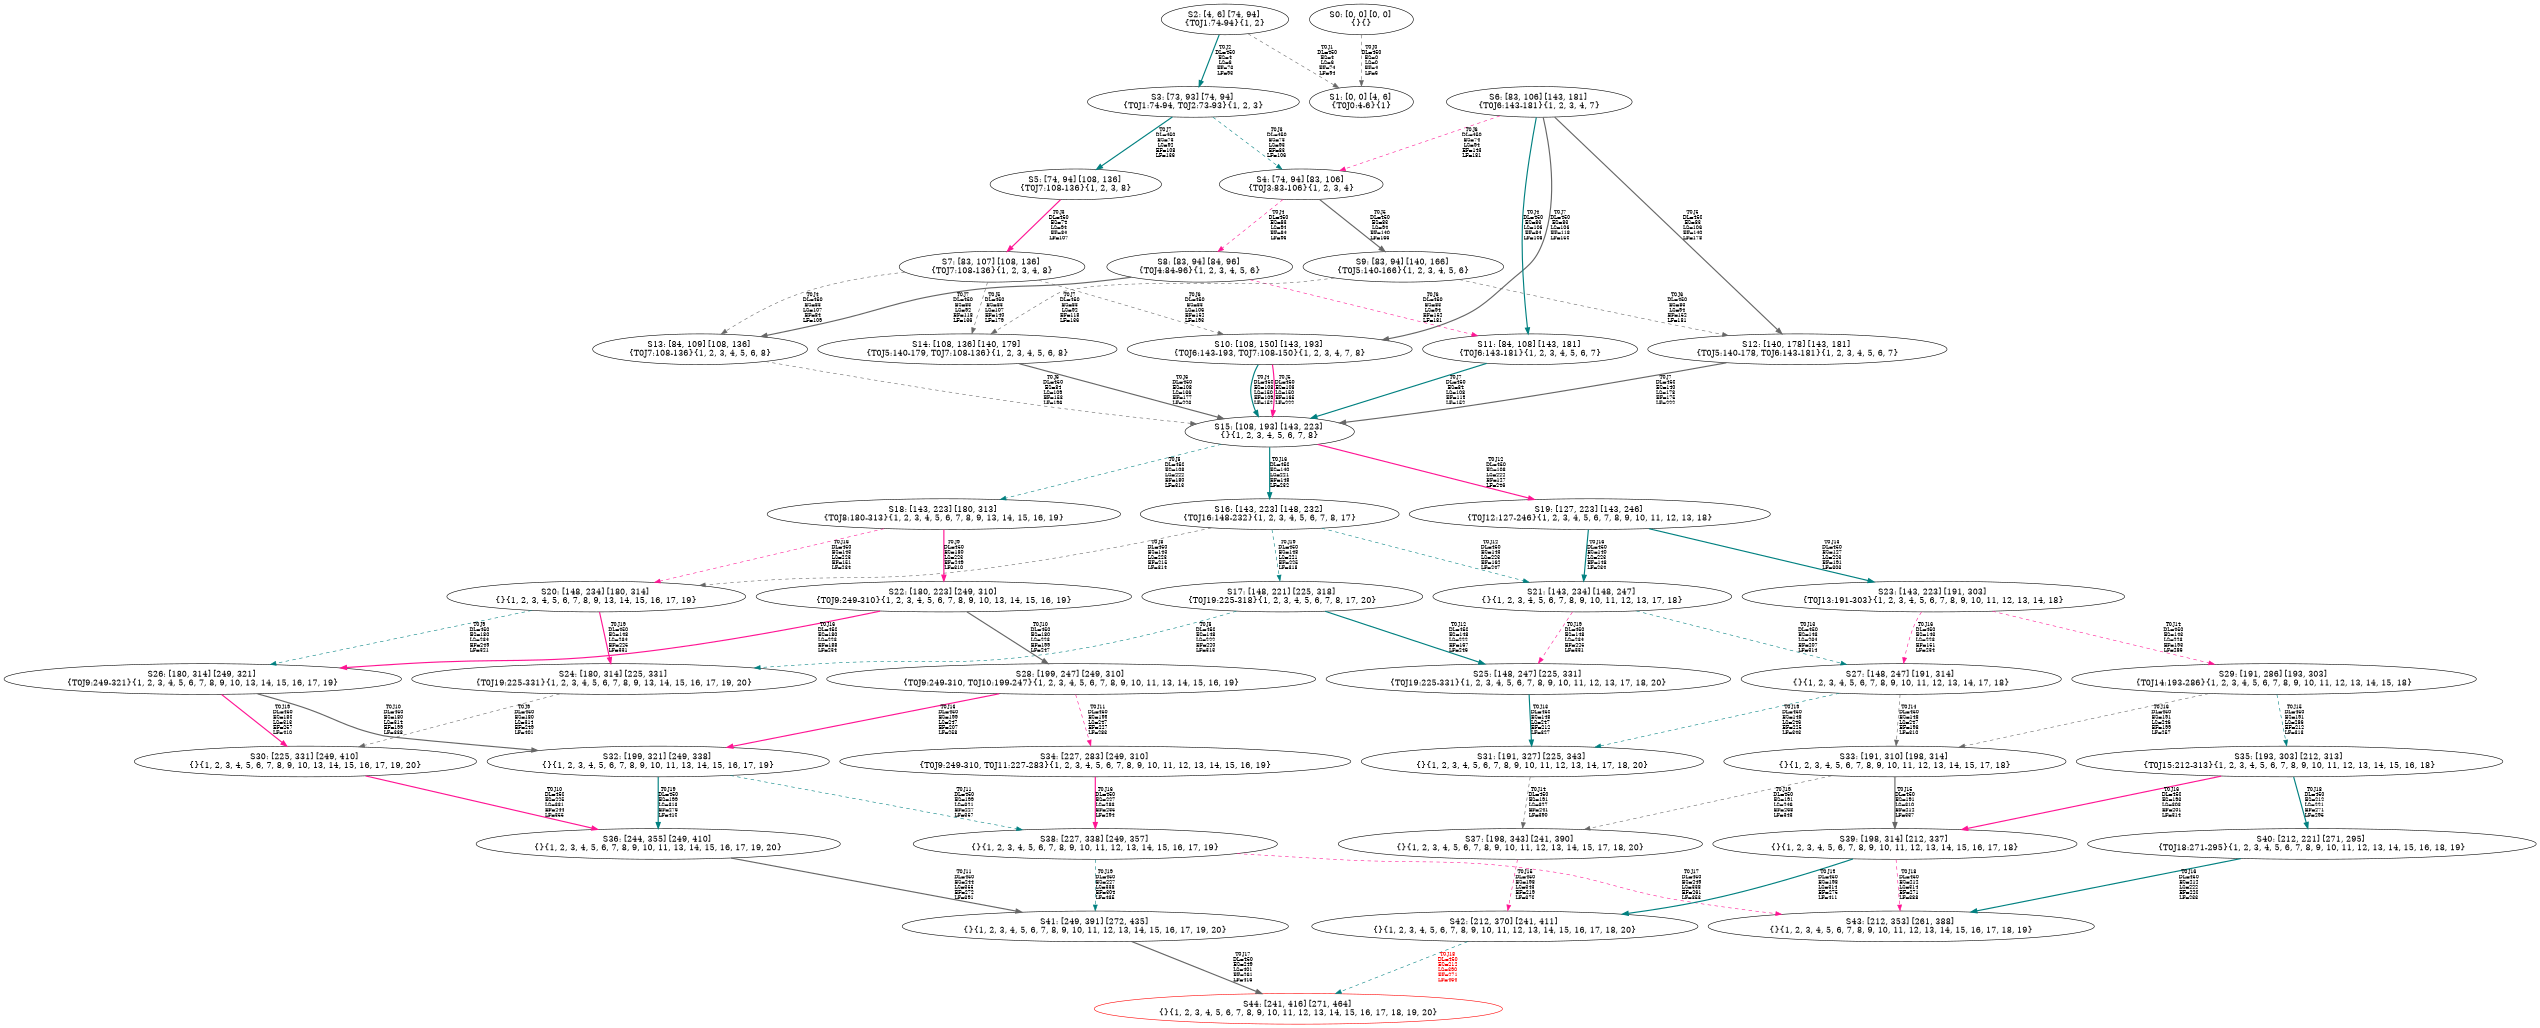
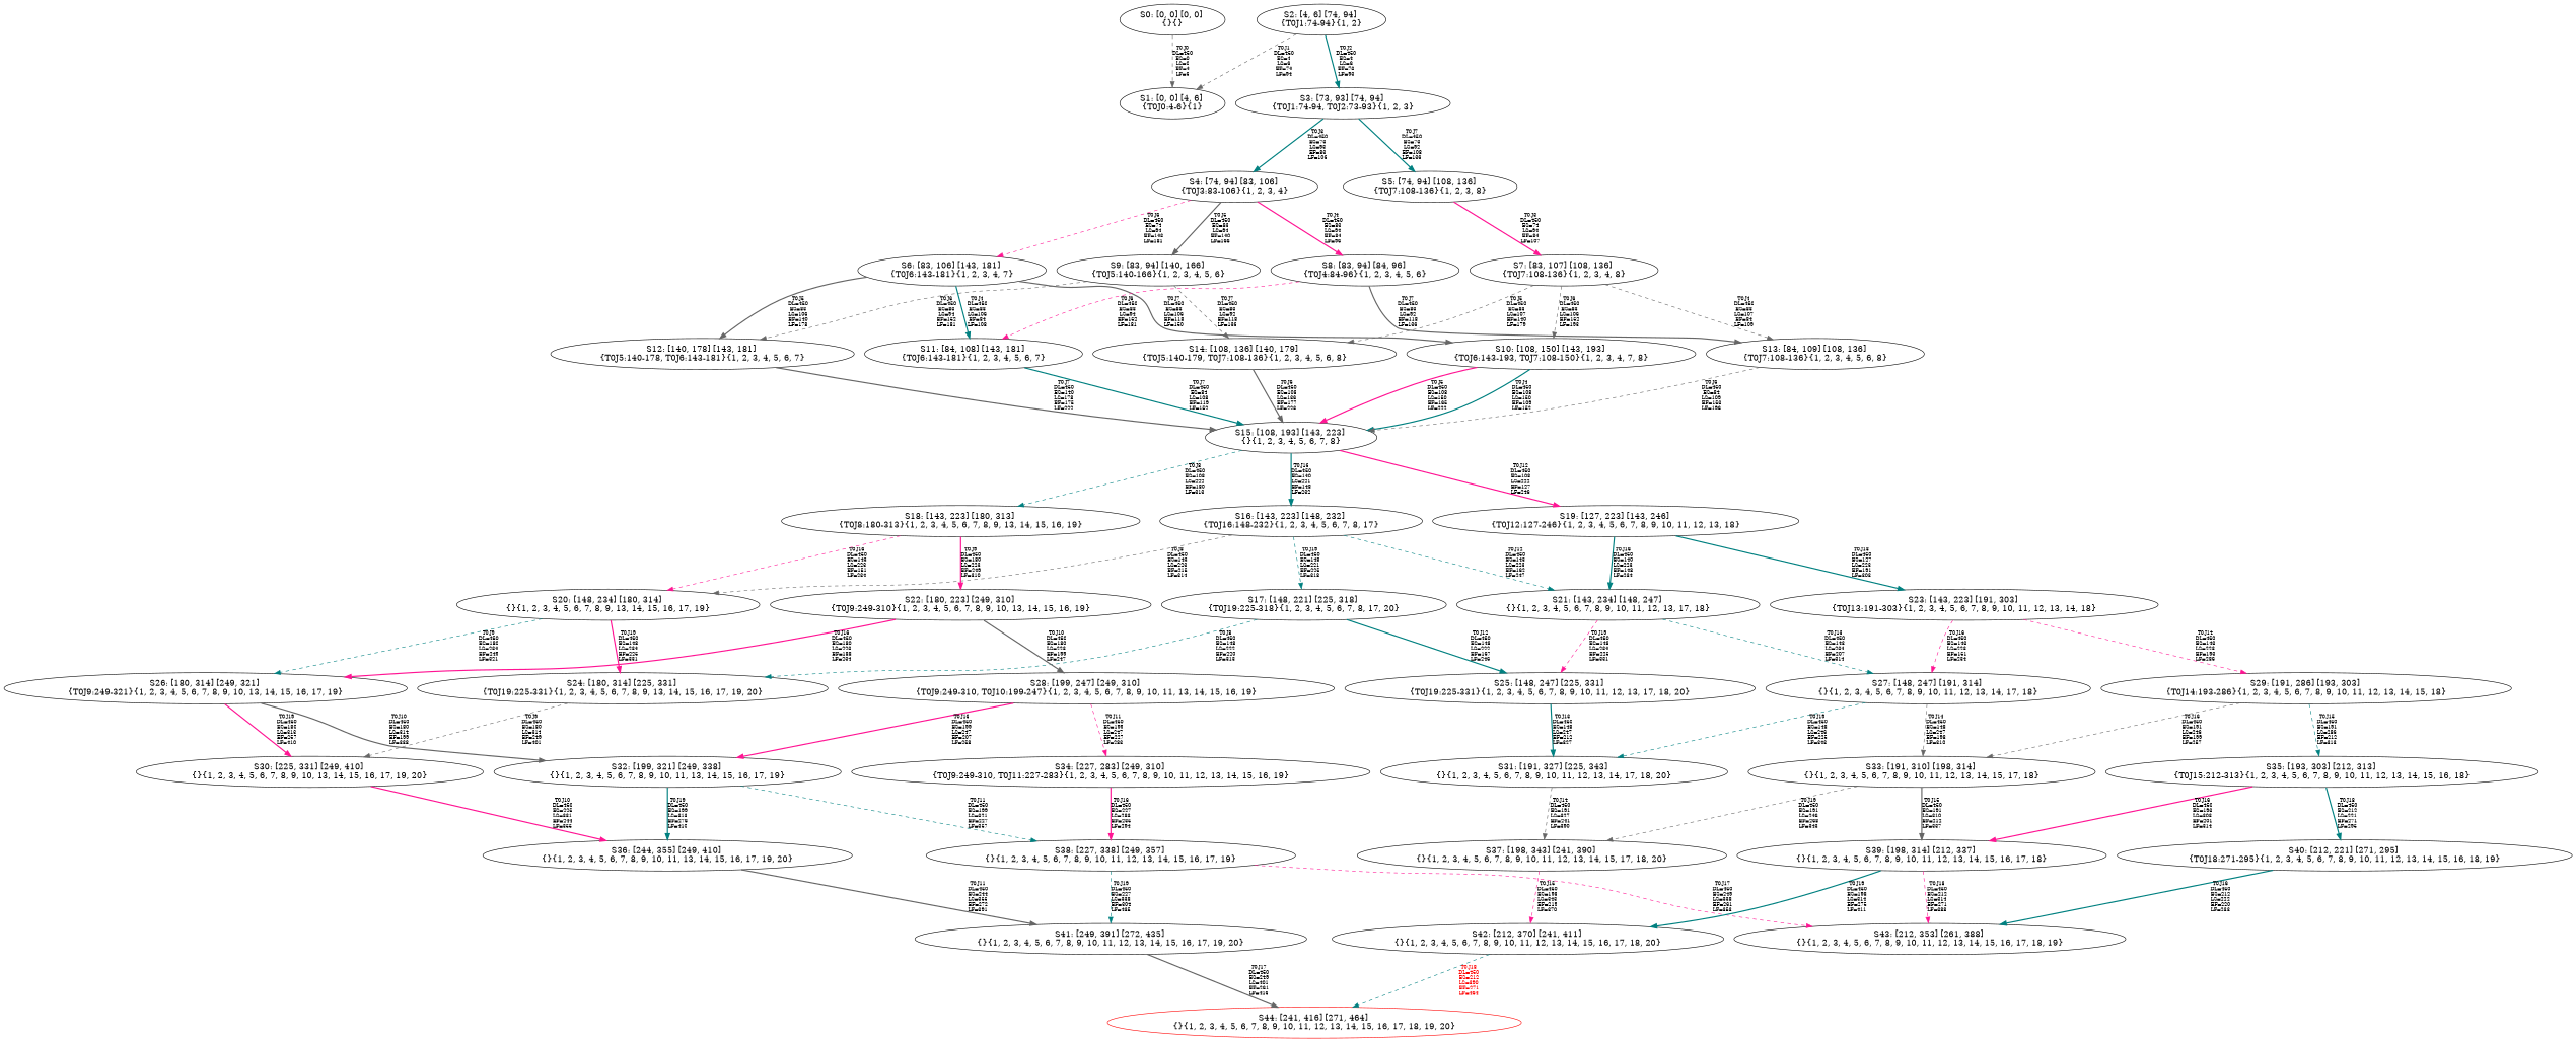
  digraph {
    edge [color=teal fontsize=8 style=bold]
    n1 [label="S0: [0, 0] [0, 0] \n{}{}"]
    n2 [label="S1: [0, 0] [4, 6] \n{T0J0:4-6}{1}"]
    n3 [label="S2: [4, 6] [74, 94] \n{T0J1:74-94}{1, 2}"]
    n4 [label="S3: [73, 93] [74, 94] \n{T0J1:74-94, T0J2:73-93}{1, 2, 3}"]
    n5 [label="S4: [74, 94] [83, 106] \n{T0J3:83-106}{1, 2, 3, 4}"]
    n6 [label="S5: [74, 94] [108, 136] \n{T0J7:108-136}{1, 2, 3, 8}"]
    n7 [label="S6: [83, 106] [143, 181] \n{T0J6:143-181}{1, 2, 3, 4, 7}"]
    n8 [label="S8: [83, 94] [84, 96] \n{T0J4:84-96}{1, 2, 3, 4, 5, 6}"]
    n9 [label="S9: [83, 94] [140, 166] \n{T0J5:140-166}{1, 2, 3, 4, 5, 6}"]
    n10 [label="S7: [83, 107] [108, 136] \n{T0J7:108-136}{1, 2, 3, 4, 8}"]
    n11 [label="S10: [108, 150] [143, 193] \n{T0J6:143-193, T0J7:108-150}{1, 2, 3, 4, 7, 8}"]
    n12 [label="S11: [84, 108] [143, 181] \n{T0J6:143-181}{1, 2, 3, 4, 5, 6, 7}"]
    n13 [label="S12: [140, 178] [143, 181] \n{T0J5:140-178, T0J6:143-181}{1, 2, 3, 4, 5, 6, 7}"]
    n14 [label="S13: [84, 109] [108, 136] \n{T0J7:108-136}{1, 2, 3, 4, 5, 6, 8}"]
    n15 [label="S14: [108, 136] [140, 179] \n{T0J5:140-179, T0J7:108-136}{1, 2, 3, 4, 5, 6, 8}"]
    n16 [label="S15: [108, 193] [143, 223] \n{}{1, 2, 3, 4, 5, 6, 7, 8}"]
    n17 [label="S16: [143, 223] [148, 232] \n{T0J16:148-232}{1, 2, 3, 4, 5, 6, 7, 8, 17}"]
    n18 [label="S18: [143, 223] [180, 313] \n{T0J8:180-313}{1, 2, 3, 4, 5, 6, 7, 8, 9, 13, 14, 15, 16, 19}"]
    n19 [label="S19: [127, 223] [143, 246] \n{T0J12:127-246}{1, 2, 3, 4, 5, 6, 7, 8, 9, 10, 11, 12, 13, 18}"]
    n20 [label="S17: [148, 221] [225, 318] \n{T0J19:225-318}{1, 2, 3, 4, 5, 6, 7, 8, 17, 20}"]
    n21 [label="S20: [148, 234] [180, 314] \n{}{1, 2, 3, 4, 5, 6, 7, 8, 9, 13, 14, 15, 16, 17, 19}"]
    n22 [label="S21: [143, 234] [148, 247] \n{}{1, 2, 3, 4, 5, 6, 7, 8, 9, 10, 11, 12, 13, 17, 18}"]
    n23 [label="S22: [180, 223] [249, 310] \n{T0J9:249-310}{1, 2, 3, 4, 5, 6, 7, 8, 9, 10, 13, 14, 15, 16, 19}"]
    n24 [label="S23: [143, 223] [191, 303] \n{T0J13:191-303}{1, 2, 3, 4, 5, 6, 7, 8, 9, 10, 11, 12, 13, 14, 18}"]
    n25 [label="S24: [180, 314] [225, 331] \n{T0J19:225-331}{1, 2, 3, 4, 5, 6, 7, 8, 9, 13, 14, 15, 16, 17, 19, 20}"]
    n26 [label="S25: [148, 247] [225, 331] \n{T0J19:225-331}{1, 2, 3, 4, 5, 6, 7, 8, 9, 10, 11, 12, 13, 17, 18, 20}"]
    n27 [label="S26: [180, 314] [249, 321] \n{T0J9:249-321}{1, 2, 3, 4, 5, 6, 7, 8, 9, 10, 13, 14, 15, 16, 17, 19}"]
    n28 [label="S27: [148, 247] [191, 314] \n{}{1, 2, 3, 4, 5, 6, 7, 8, 9, 10, 11, 12, 13, 14, 17, 18}"]
    n29 [label="S30: [225, 331] [249, 410] \n{}{1, 2, 3, 4, 5, 6, 7, 8, 9, 10, 13, 14, 15, 16, 17, 19, 20}"]
    n30 [label="S31: [191, 327] [225, 343] \n{}{1, 2, 3, 4, 5, 6, 7, 8, 9, 10, 11, 12, 13, 14, 17, 18, 20}"]
    n31 [label="S28: [199, 247] [249, 310] \n{T0J9:249-310, T0J10:199-247}{1, 2, 3, 4, 5, 6, 7, 8, 9, 10, 11, 13, 14, 15, 16, 19}"]
    n32 [label="S29: [191, 286] [193, 303] \n{T0J14:193-286}{1, 2, 3, 4, 5, 6, 7, 8, 9, 10, 11, 12, 13, 14, 15, 18}"]
    n33 [label="S32: [199, 321] [249, 338] \n{}{1, 2, 3, 4, 5, 6, 7, 8, 9, 10, 11, 13, 14, 15, 16, 17, 19}"]
    n34 [label="S33: [191, 310] [198, 314] \n{}{1, 2, 3, 4, 5, 6, 7, 8, 9, 10, 11, 12, 13, 14, 15, 17, 18}"]
    n35 [label="S34: [227, 283] [249, 310] \n{T0J9:249-310, T0J11:227-283}{1, 2, 3, 4, 5, 6, 7, 8, 9, 10, 11, 12, 13, 14, 15, 16, 19}"]
    n36 [label="S35: [193, 303] [212, 313] \n{T0J15:212-313}{1, 2, 3, 4, 5, 6, 7, 8, 9, 10, 11, 12, 13, 14, 15, 16, 18}"]
    n37 [label="S36: [244, 355] [249, 410] \n{}{1, 2, 3, 4, 5, 6, 7, 8, 9, 10, 11, 13, 14, 15, 16, 17, 19, 20}"]
    n38 [label="S37: [198, 343] [241, 390] \n{}{1, 2, 3, 4, 5, 6, 7, 8, 9, 10, 11, 12, 13, 14, 15, 17, 18, 20}"]
    n39 [label="S38: [227, 338] [249, 357] \n{}{1, 2, 3, 4, 5, 6, 7, 8, 9, 10, 11, 12, 13, 14, 15, 16, 17, 19}"]
    n40 [label="S39: [198, 314] [212, 337] \n{}{1, 2, 3, 4, 5, 6, 7, 8, 9, 10, 11, 12, 13, 14, 15, 16, 17, 18}"]
    n41 [label="S40: [212, 221] [271, 295] \n{T0J18:271-295}{1, 2, 3, 4, 5, 6, 7, 8, 9, 10, 11, 12, 13, 14, 15, 16, 18, 19}"]
    n42 [label="S41: [249, 391] [272, 435] \n{}{1, 2, 3, 4, 5, 6, 7, 8, 9, 10, 11, 12, 13, 14, 15, 16, 17, 19, 20}"]
    n43 [label="S42: [212, 370] [241, 411] \n{}{1, 2, 3, 4, 5, 6, 7, 8, 9, 10, 11, 12, 13, 14, 15, 16, 17, 18, 20}"]
    n44 [label="S43: [212, 353] [261, 388] \n{}{1, 2, 3, 4, 5, 6, 7, 8, 9, 10, 11, 12, 13, 14, 15, 16, 17, 18, 19}"]
    n45 [color=Red label="S44: [241, 416] [271, 464] \n{}{1, 2, 3, 4, 5, 6, 7, 8, 9, 10, 11, 12, 13, 14, 15, 16, 17, 18, 19, 20}"]
    n1 -> n2 [color=gray40 label="T0 J0\nDL=450\nES=0\nLS=0\nEF=4\nLF=6" style=dashed]
    n3 -> n2 [color=gray40 label="T0 J1\nDL=450\nES=4\nLS=6\nEF=74\nLF=94" style=dashed]
    n3 -> n4 [label="T0 J2\nDL=450\nES=4\nLS=6\nEF=73\nLF=93"]
-   n4 -> n5 [label="T0 J3\nDL=450\nES=73\nLS=93\nEF=83\nLF=106" style=dashed]
+   n4 -> n5 [label="T0 J3\nDL=450\nES=73\nLS=93\nEF=83\nLF=106"]
    n4 -> n6 [label="T0 J7\nDL=450\nES=73\nLS=92\nEF=108\nLF=136"]
-   n7 -> n5 [color=deeppink label="T0 J6\nDL=450\nES=74\nLS=94\nEF=143\nLF=181" style=dashed]
-   n5 -> n8 [color=deeppink label="T0 J4\nDL=450\nES=83\nLS=94\nEF=84\nLF=96" style=dashed]
+   n5 -> n7 [color=deeppink label="T0 J6\nDL=450\nES=74\nLS=94\nEF=143\nLF=181" style=dashed]
+   n5 -> n8 [color=deeppink label="T0 J4\nDL=450\nES=83\nLS=94\nEF=84\nLF=96"]
    n5 -> n9 [color=gray40 label="T0 J5\nDL=450\nES=83\nLS=94\nEF=140\nLF=166"]
    n6 -> n10 [color=deeppink label="T0 J3\nDL=450\nES=74\nLS=94\nEF=84\nLF=107"]
    n7 -> n11 [color=gray40 label="T0 J7\nDL=450\nES=83\nLS=106\nEF=118\nLF=150"]
    n7 -> n12 [label="T0 J4\nDL=450\nES=83\nLS=106\nEF=84\nLF=108"]
    n7 -> n13 [color=gray40 label="T0 J5\nDL=450\nES=83\nLS=106\nEF=140\nLF=178"]
    n8 -> n12 [color=deeppink label="T0 J6\nDL=450\nES=83\nLS=94\nEF=152\nLF=181" style=dashed]
    n8 -> n14 [color=gray40 label="T0 J7\nDL=450\nES=83\nLS=92\nEF=118\nLF=136"]
    n9 -> n13 [color=gray40 label="T0 J6\nDL=450\nES=83\nLS=94\nEF=152\nLF=181" style=dashed]
    n9 -> n15 [color=gray40 label="T0 J7\nDL=450\nES=83\nLS=92\nEF=118\nLF=136" style=dashed]
    n10 -> n11 [color=gray40 label="T0 J6\nDL=450\nES=83\nLS=106\nEF=152\nLF=193" style=dashed]
    n10 -> n14 [color=gray40 label="T0 J4\nDL=450\nES=83\nLS=107\nEF=84\nLF=109" style=dashed]
    n10 -> n15 [color=gray40 label="T0 J5\nDL=450\nES=83\nLS=107\nEF=140\nLF=179" style=dashed]
    n11 -> n16 [label="T0 J4\nDL=450\nES=108\nLS=150\nEF=109\nLF=152"]
    n11 -> n16 [color=deeppink label="T0 J5\nDL=450\nES=108\nLS=150\nEF=165\nLF=222"]
    n12 -> n16 [label="T0 J7\nDL=450\nES=84\nLS=108\nEF=119\nLF=152"]
    n13 -> n16 [color=gray40 label="T0 J7\nDL=450\nES=140\nLS=178\nEF=175\nLF=222"]
    n14 -> n16 [color=gray40 label="T0 J6\nDL=450\nES=84\nLS=109\nEF=153\nLF=196" style=dashed]
    n15 -> n16 [color=gray40 label="T0 J6\nDL=450\nES=108\nLS=136\nEF=177\nLF=223"]
    n16 -> n17 [label="T0 J16\nDL=450\nES=140\nLS=221\nEF=148\nLF=232"]
    n16 -> n18 [label="T0 J8\nDL=450\nES=108\nLS=222\nEF=180\nLF=313" style=dashed]
    n16 -> n19 [color=deeppink label="T0 J12\nDL=450\nES=108\nLS=222\nEF=127\nLF=246"]
    n17 -> n20 [label="T0 J19\nDL=450\nES=148\nLS=221\nEF=225\nLF=318" style=dashed]
    n17 -> n21 [color=gray40 label="T0 J8\nDL=450\nES=143\nLS=223\nEF=215\nLF=314" style=dashed]
    n17 -> n22 [label="T0 J12\nDL=450\nES=143\nLS=223\nEF=162\nLF=247" style=dashed]
    n18 -> n21 [color=deeppink label="T0 J16\nDL=450\nES=143\nLS=223\nEF=151\nLF=234" style=dashed]
    n18 -> n23 [color=deeppink label="T0 J9\nDL=450\nES=180\nLS=223\nEF=249\nLF=310"]
    n19 -> n22 [label="T0 J16\nDL=450\nES=140\nLS=223\nEF=148\nLF=234"]
    n19 -> n24 [label="T0 J13\nDL=450\nES=127\nLS=223\nEF=191\nLF=303"]
    n20 -> n25 [label="T0 J8\nDL=450\nES=148\nLS=222\nEF=220\nLF=313" style=dashed]
    n20 -> n26 [label="T0 J12\nDL=450\nES=148\nLS=222\nEF=167\nLF=246"]
    n21 -> n25 [color=deeppink label="T0 J19\nDL=450\nES=148\nLS=234\nEF=225\nLF=331"]
    n21 -> n27 [label="T0 J9\nDL=450\nES=180\nLS=234\nEF=249\nLF=321" style=dashed]
    n22 -> n26 [color=deeppink label="T0 J19\nDL=450\nES=148\nLS=234\nEF=225\nLF=331" style=dashed]
    n22 -> n28 [label="T0 J13\nDL=450\nES=143\nLS=234\nEF=207\nLF=314" style=dashed]
    n23 -> n27 [color=deeppink label="T0 J16\nDL=450\nES=180\nLS=223\nEF=188\nLF=234"]
    n23 -> n31 [color=gray40 label="T0 J10\nDL=450\nES=180\nLS=223\nEF=199\nLF=247"]
    n24 -> n28 [color=deeppink label="T0 J16\nDL=450\nES=143\nLS=223\nEF=151\nLF=234" style=dashed]
    n24 -> n32 [color=deeppink label="T0 J14\nDL=450\nES=143\nLS=223\nEF=193\nLF=286" style=dashed]
    n25 -> n29 [color=gray40 label="T0 J9\nDL=450\nES=180\nLS=314\nEF=249\nLF=401" style=dashed]
    n26 -> n30 [label="T0 J13\nDL=450\nES=148\nLS=247\nEF=212\nLF=327"]
    n27 -> n29 [color=deeppink label="T0 J19\nDL=450\nES=180\nLS=313\nEF=257\nLF=410"]
    n27 -> n33 [color=gray40 label="T0 J10\nDL=450\nES=180\nLS=314\nEF=199\nLF=338"]
    n28 -> n30 [label="T0 J19\nDL=450\nES=148\nLS=246\nEF=225\nLF=343" style=dashed]
    n28 -> n34 [color=gray40 label="T0 J14\nDL=450\nES=148\nLS=247\nEF=198\nLF=310" style=dashed]
    n29 -> n37 [color=deeppink label="T0 J10\nDL=450\nES=225\nLS=331\nEF=244\nLF=355"]
    n30 -> n38 [color=gray40 label="T0 J14\nDL=450\nES=191\nLS=327\nEF=241\nLF=390" style=dashed]
    n31 -> n33 [color=deeppink label="T0 J16\nDL=450\nES=199\nLS=247\nEF=207\nLF=258"]
    n31 -> n35 [color=deeppink label="T0 J11\nDL=450\nES=199\nLS=247\nEF=227\nLF=283" style=dashed]
    n32 -> n34 [color=gray40 label="T0 J16\nDL=450\nES=191\nLS=246\nEF=199\nLF=257" style=dashed]
    n32 -> n36 [label="T0 J15\nDL=450\nES=191\nLS=286\nEF=212\nLF=313" style=dashed]
    n33 -> n37 [label="T0 J19\nDL=450\nES=199\nLS=313\nEF=276\nLF=410"]
    n33 -> n39 [label="T0 J11\nDL=450\nES=199\nLS=321\nEF=227\nLF=357" style=dashed]
    n34 -> n38 [color=gray40 label="T0 J19\nDL=450\nES=191\nLS=246\nEF=268\nLF=343" style=dashed]
    n34 -> n40 [color=gray40 label="T0 J15\nDL=450\nES=191\nLS=310\nEF=212\nLF=337"]
    n35 -> n39 [color=deeppink label="T0 J16\nDL=450\nES=227\nLS=283\nEF=235\nLF=294"]
    n36 -> n40 [color=deeppink label="T0 J16\nDL=450\nES=193\nLS=303\nEF=201\nLF=314"]
    n36 -> n41 [label="T0 J18\nDL=450\nES=212\nLS=221\nEF=271\nLF=295"]
    n37 -> n42 [color=gray40 label="T0 J11\nDL=450\nES=244\nLS=355\nEF=272\nLF=391"]
    n38 -> n43 [color=deeppink label="T0 J15\nDL=450\nES=198\nLS=343\nEF=219\nLF=370" style=dashed]
    n39 -> n42 [label="T0 J19\nDL=450\nES=227\nLS=338\nEF=304\nLF=435" style=dashed]
    n39 -> n44 [color=deeppink label="T0 J17\nDL=450\nES=249\nLS=338\nEF=261\nLF=353" style=dashed]
    n40 -> n43 [label="T0 J19\nDL=450\nES=198\nLS=314\nEF=275\nLF=411"]
    n40 -> n44 [color=deeppink label="T0 J18\nDL=450\nES=212\nLS=314\nEF=271\nLF=388" style=dashed]
    n41 -> n44 [label="T0 J16\nDL=450\nES=212\nLS=222\nEF=220\nLF=233"]
    n42 -> n45 [color=gray40 label="T0 J17\nDL=450\nES=249\nLS=401\nEF=261\nLF=416"]
    n43 -> n45 [fontcolor=Red label="T0 J18\nDL=450\nES=212\nLS=390\nEF=271\nLF=464" style=dashed]
  }
